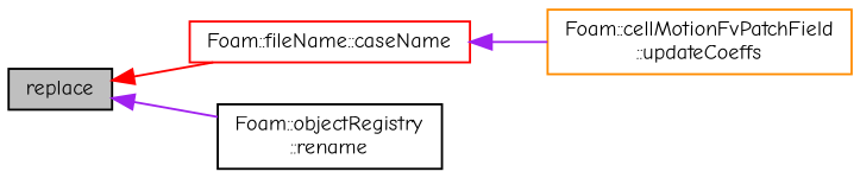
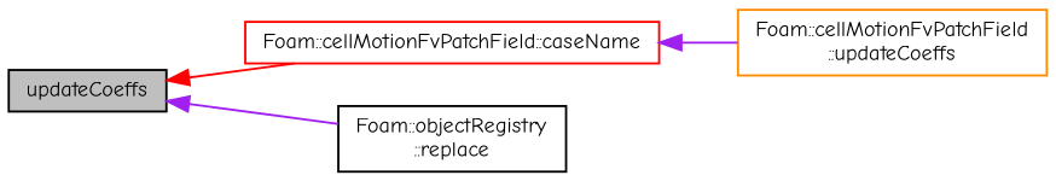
  digraph {
    fontname="Comic Neue"
    rankdir=LR
    node [color=black fontname="Comic Neue" fontsize=10 shape=record]
    edge [color=purple dir=back fontname="Comic Neue" fontsize=10 labelfontname=Helvetica labelfontsize=10 style=solid]
-   n1 [fillcolor=grey75 fontcolor=black height=0.2 label=replace style=filled width=0.4]
-   n2 [color=red height=0.2 label="Foam::fileName::caseName" width=0.4]
-   n3 [height=0.2 label="Foam::objectRegistry\l::rename" width=0.4]
+   n1 [fillcolor=grey75 fontcolor=black height=0.2 label=updateCoeffs style=filled width=0.4]
+   n2 [color=red height=0.2 label="Foam::cellMotionFvPatchField::caseName" width=0.4]
+   n3 [height=0.2 label="Foam::objectRegistry\l::replace" width=0.4]
    n4 [color=darkorange height=0.2 label="Foam::cellMotionFvPatchField\l::updateCoeffs" width=0.4]
    n1 -> n2 [color=red]
    n1 -> n3
    n2 -> n4
  }
